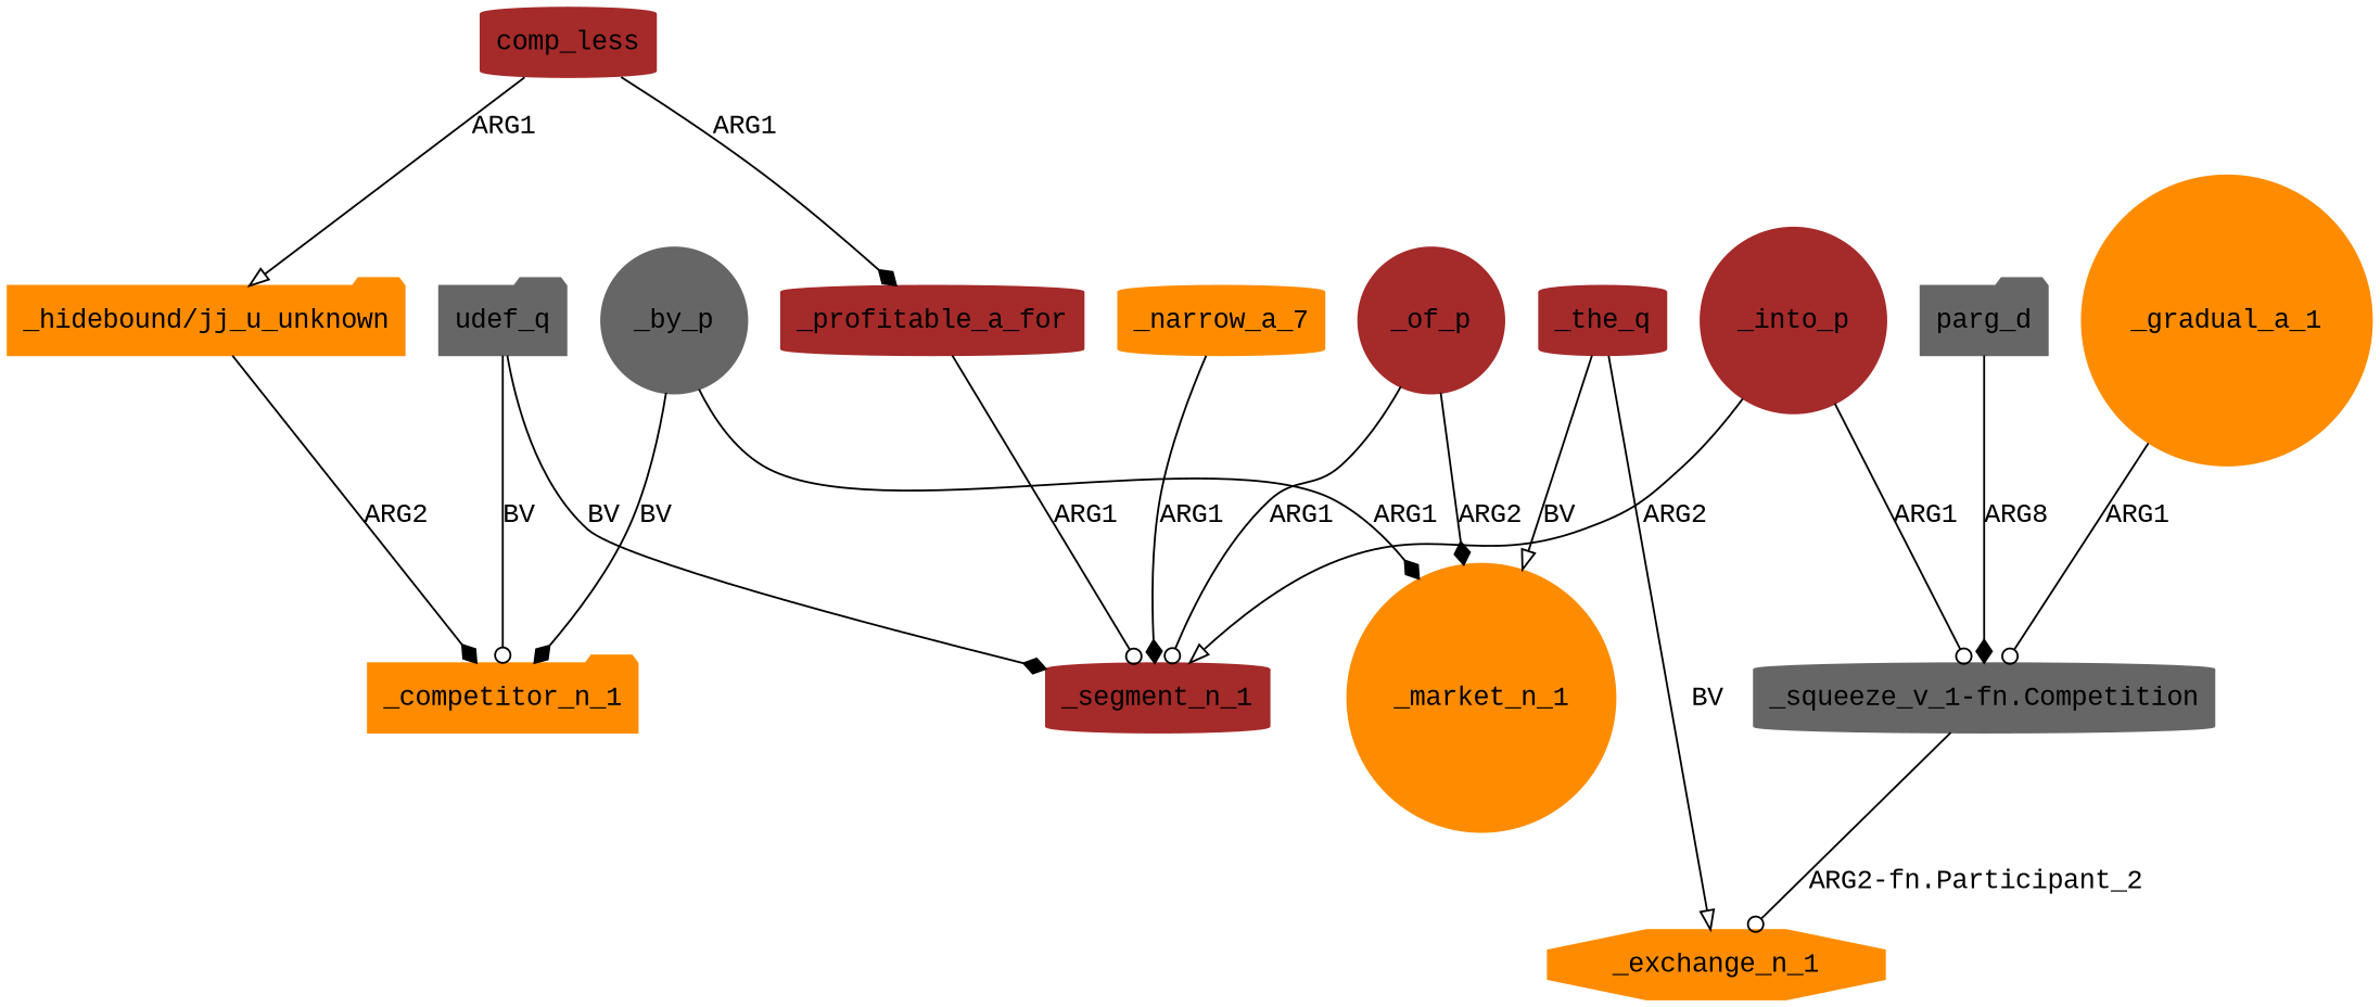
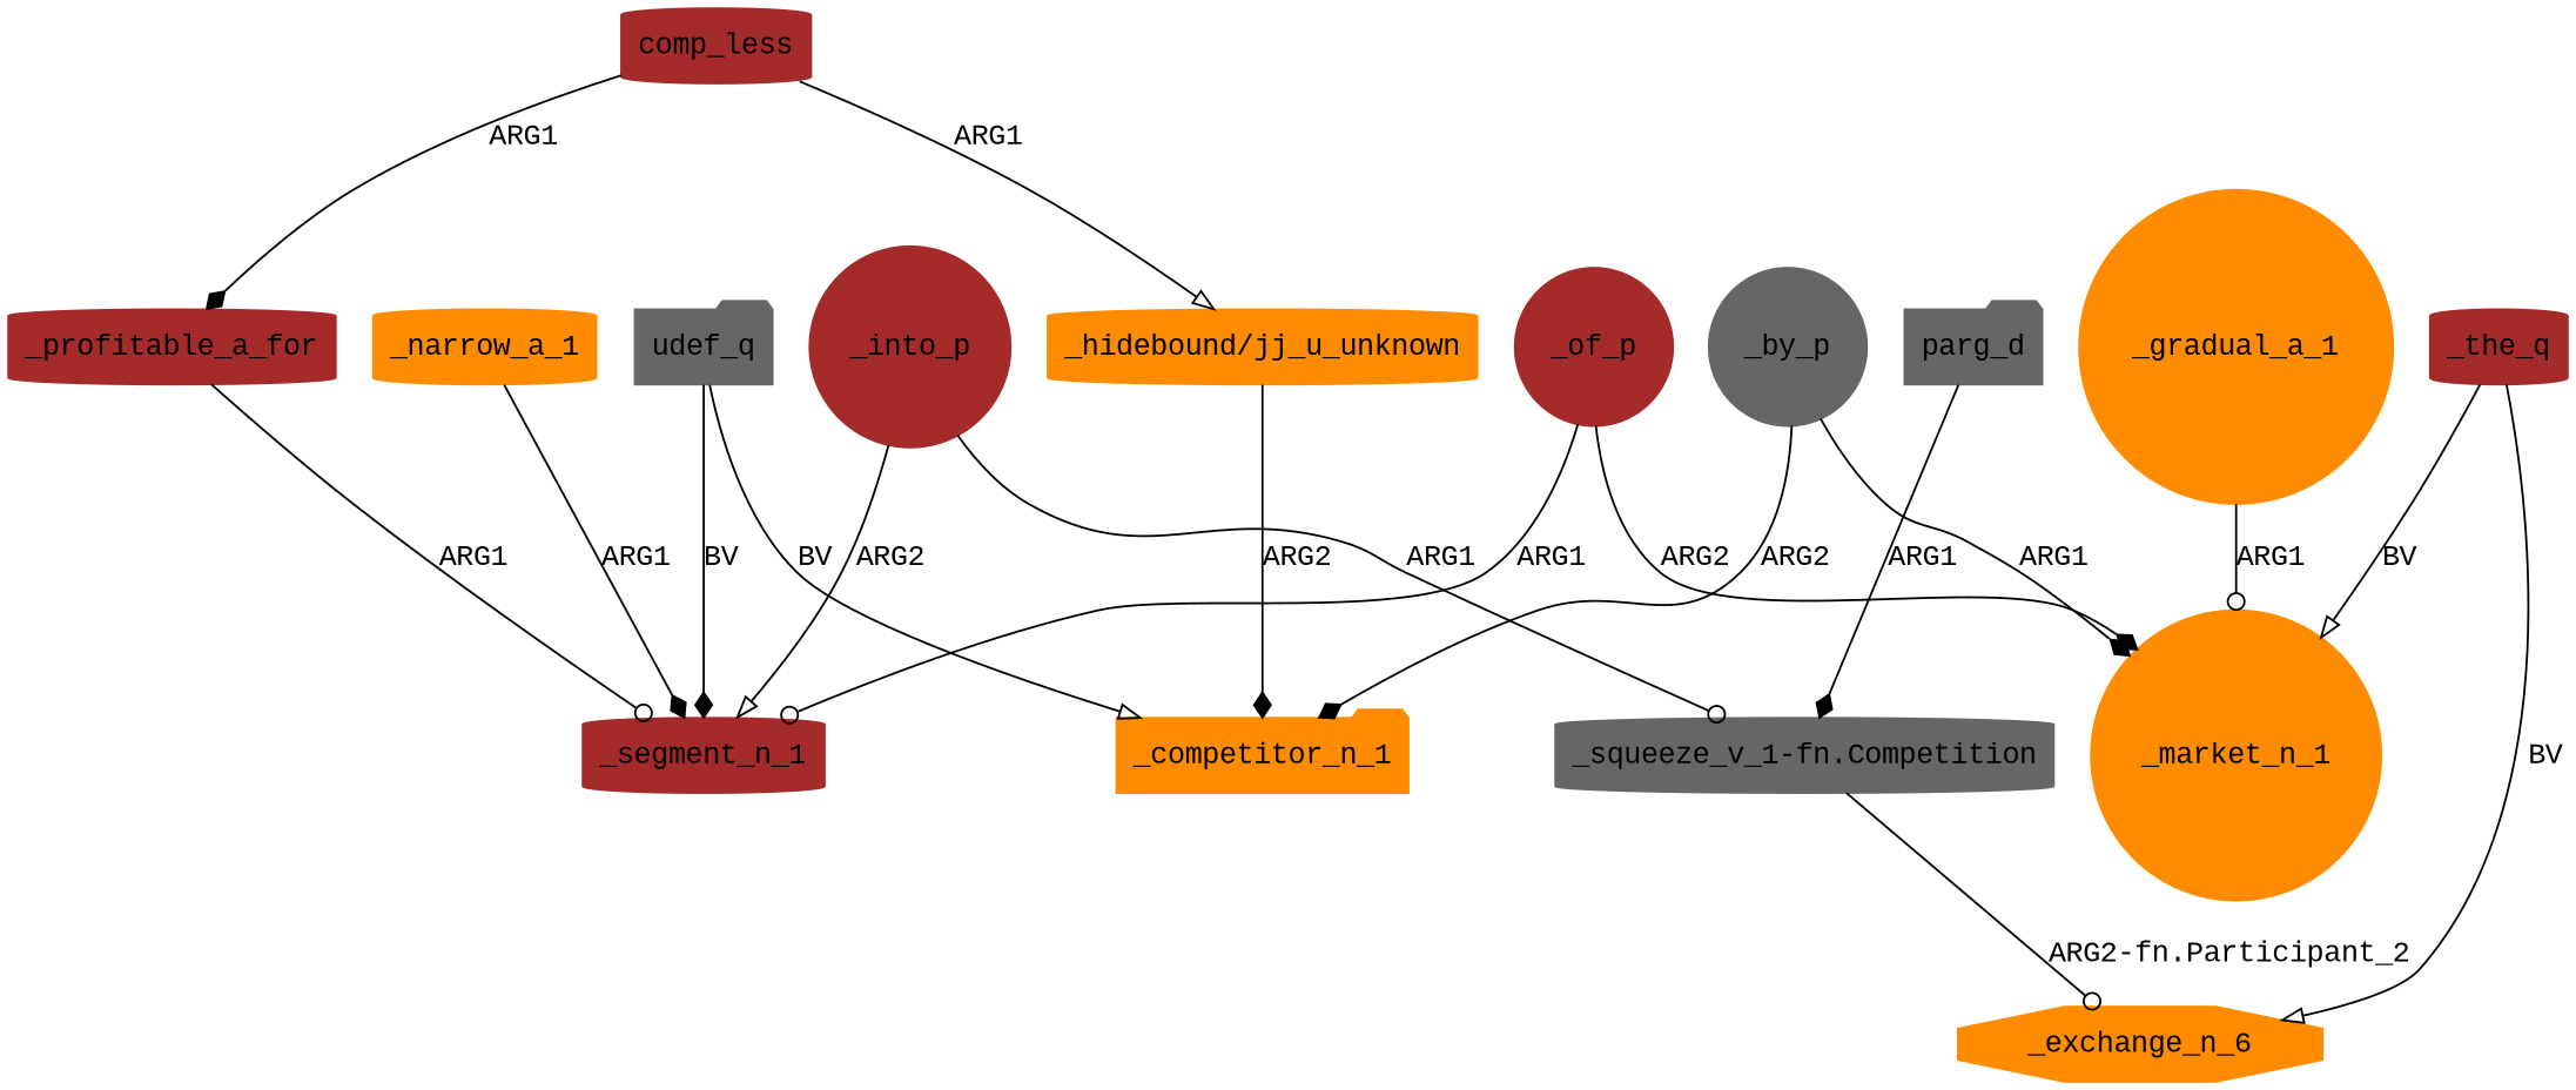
  digraph {
    fontname="Liberation Mono"
    node [color=brown fontname="Liberation Mono" shape=cylinder style=filled]
    edge [arrowhead=diamond fontname="Liberation Mono"]
    comp_less
    _profitable_a_for
-   "_hidebound/jj_u_unknown" [color=darkorange shape=folder]
+   "_hidebound/jj_u_unknown" [color=darkorange]
    _segment_n_1
    _competitor_n_1 [color=darkorange shape=folder]
-   _narrow_a_1 [color=darkorange label=_narrow_a_7]
+   _narrow_a_1 [color=darkorange]
    "_squeeze_v_1-fn.Competition" [color=gray40]
-   _exchange_n_1 [color=darkorange shape=octagon]
+   _exchange_n_1 [color=darkorange shape=octagon label=_exchange_n_6]
    udef_q [color=gray40 shape=folder]
    parg_d [color=gray40 shape=folder]
    _the_q
    _market_n_1 [color=darkorange shape=circle]
    _gradual_a_1 [color=darkorange shape=circle]
    _of_p [shape=circle]
    _by_p [color=gray40 shape=circle]
    _into_p [shape=circle]
    comp_less -> _profitable_a_for [label=ARG1]
    comp_less -> "_hidebound/jj_u_unknown" [arrowhead=onormal label=ARG1]
    _profitable_a_for -> _segment_n_1 [arrowhead=odot label=ARG1]
    "_hidebound/jj_u_unknown" -> _competitor_n_1 [label=ARG2]
    _narrow_a_1 -> _segment_n_1 [label=ARG1]
    "_squeeze_v_1-fn.Competition" -> _exchange_n_1 [arrowhead=odot label="ARG2-fn.Participant_2"]
    udef_q -> _segment_n_1 [label=BV]
-   udef_q -> _competitor_n_1 [arrowhead=odot label=BV]
-   parg_d -> "_squeeze_v_1-fn.Competition" [label=ARG8]
+   udef_q -> _competitor_n_1 [arrowhead=onormal label=BV]
+   parg_d -> "_squeeze_v_1-fn.Competition" [label=ARG1]
    _the_q -> _exchange_n_1 [arrowhead=onormal label=BV]
    _the_q -> _market_n_1 [arrowhead=onormal label=BV]
-   _gradual_a_1 -> "_squeeze_v_1-fn.Competition" [arrowhead=odot label=ARG1]
+   _gradual_a_1 -> _market_n_1 [arrowhead=odot label=ARG1]
    _of_p -> _segment_n_1 [arrowhead=odot label=ARG1]
    _of_p -> _market_n_1 [label=ARG2]
-   _by_p -> _competitor_n_1 [label=BV]
+   _by_p -> _competitor_n_1 [label=ARG2]
    _by_p -> _market_n_1 [label=ARG1]
    _into_p -> _segment_n_1 [arrowhead=onormal label=ARG2]
    _into_p -> "_squeeze_v_1-fn.Competition" [arrowhead=odot label=ARG1]
  }
